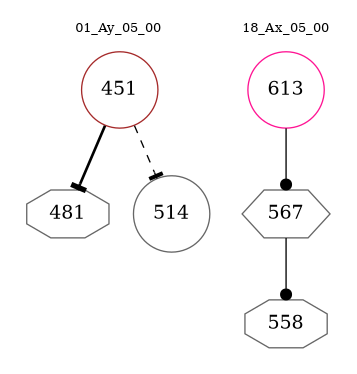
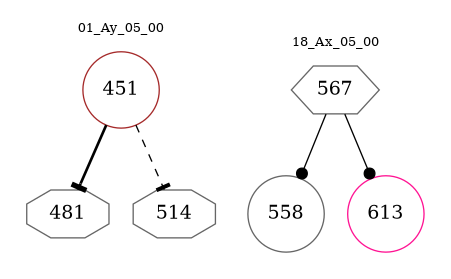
  digraph {
    node [color=gray40 shape=circle]
    edge [arrowhead=tee color=black style=solid]
    n1 [color=brown label=451]
    n2 [label=481 shape=octagon]
-   n3 [label=514]
+   n3 [label=514 shape=octagon]
    n4 [label=567 shape=hexagon]
-   n5 [label=558 shape=octagon]
+   n5 [label=558]
    n6 [color=deeppink label=613]
    subgraph cluster_1 {
      color=white
      fontsize=10
      label="01_Ay_05_00"
      n1
      n2
      n3
    }
    subgraph cluster_2 {
      color=white
      fontsize=10
      label="18_Ax_05_00"
      n4
      n5
      n6
    }
    n1 -> n2 [style=bold]
    n1 -> n3 [style=dashed]
    n4 -> n5 [arrowhead=dot]
-   n6 -> n4 [arrowhead=dot]
+   n4 -> n6 [arrowhead=dot]
  }
